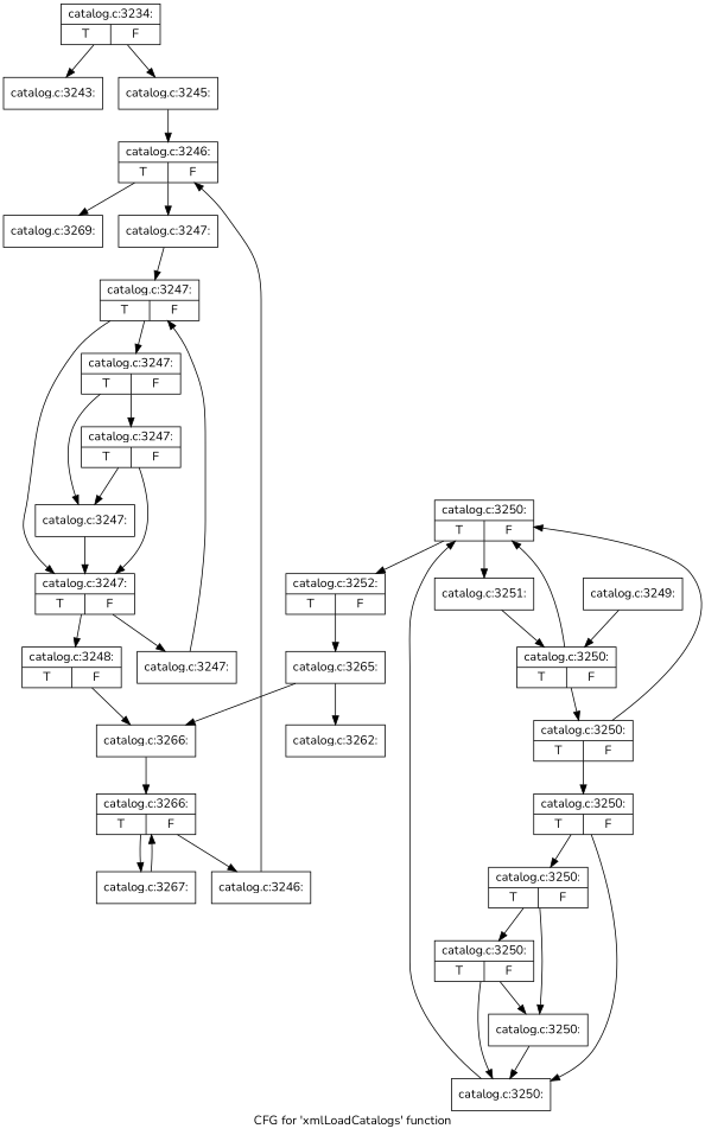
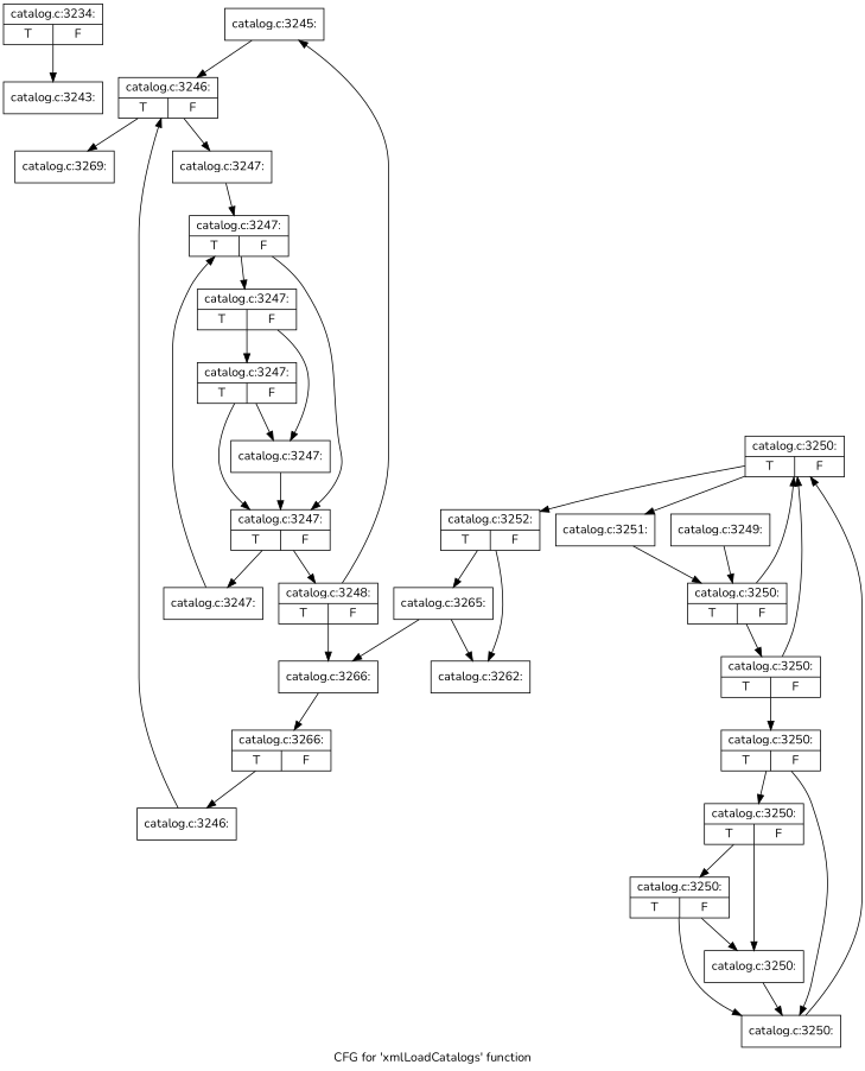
  digraph {
    fontname=Nunito
    label="CFG for 'xmlLoadCatalogs' function"
    node [fontname=Nunito shape=record]
    edge [fontname=Nunito]
    n1 [label="{catalog.c:3234:|{<s0>T|<s1>F}}"]
    n2 [label="{catalog.c:3243:}"]
    n3 [label="{catalog.c:3245:}"]
    n4 [label="{catalog.c:3246:|{<s0>T|<s1>F}}"]
    n5 [label="{catalog.c:3269:}"]
    n6 [label="{catalog.c:3247:}"]
    n7 [label="{catalog.c:3247:|{<s0>T|<s1>F}}"]
    n8 [label="{catalog.c:3247:|{<s0>T|<s1>F}}"]
    n9 [label="{catalog.c:3247:|{<s0>T|<s1>F}}"]
    n10 [label="{catalog.c:3247:}"]
    n11 [label="{catalog.c:3248:|{<s0>T|<s1>F}}"]
    n12 [label="{catalog.c:3247:|{<s0>T|<s1>F}}"]
    n13 [label="{catalog.c:3247:}"]
    n14 [label="{catalog.c:3266:}"]
    n15 [label="{catalog.c:3249:}"]
    n16 [label="{catalog.c:3250:|{<s0>T|<s1>F}}"]
    n17 [label="{catalog.c:3266:|{<s0>T|<s1>F}}"]
    n18 [label="{catalog.c:3250:|{<s0>T|<s1>F}}"]
    n19 [label="{catalog.c:3250:|{<s0>T|<s1>F}}"]
-   n20 [label="{catalog.c:3267:}"]
    n21 [label="{catalog.c:3246:}"]
    n22 [label="{catalog.c:3250:|{<s0>T|<s1>F}}"]
    n23 [label="{catalog.c:3251:}"]
    n24 [label="{catalog.c:3252:|{<s0>T|<s1>F}}"]
    n25 [label="{catalog.c:3250:}"]
    n26 [label="{catalog.c:3250:|{<s0>T|<s1>F}}"]
    n27 [label="{catalog.c:3262:}"]
    n28 [label="{catalog.c:3265:}"]
    n29 [label="{catalog.c:3250:|{<s0>T|<s1>F}}"]
    n30 [label="{catalog.c:3250:}"]
    n1 -> n2
-   n1 -> n3
+   n11 -> n3
    n3 -> n4
    n4 -> n5
    n4 -> n6
    n6 -> n7
    n7 -> n8
    n7 -> n9
    n8 -> n10
    n8 -> n11
    n9 -> n12
    n9 -> n13
    n10 -> n7
    n11 -> n14
    n12 -> n8
    n12 -> n13
    n13 -> n8
    n14 -> n17
    n15 -> n16
    n16 -> n18
    n16 -> n19
-   n17 -> n20
    n17 -> n21
    n18 -> n19
    n18 -> n22
    n19 -> n23
    n19 -> n24
-   n20 -> n17
    n21 -> n4
    n22 -> n25
    n22 -> n26
    n23 -> n16
+   n24 -> n27
    n24 -> n28
    n25 -> n19
    n26 -> n29
    n26 -> n30
    n28 -> n14
    n28 -> n27
    n29 -> n25
    n29 -> n30
    n30 -> n25
  }
